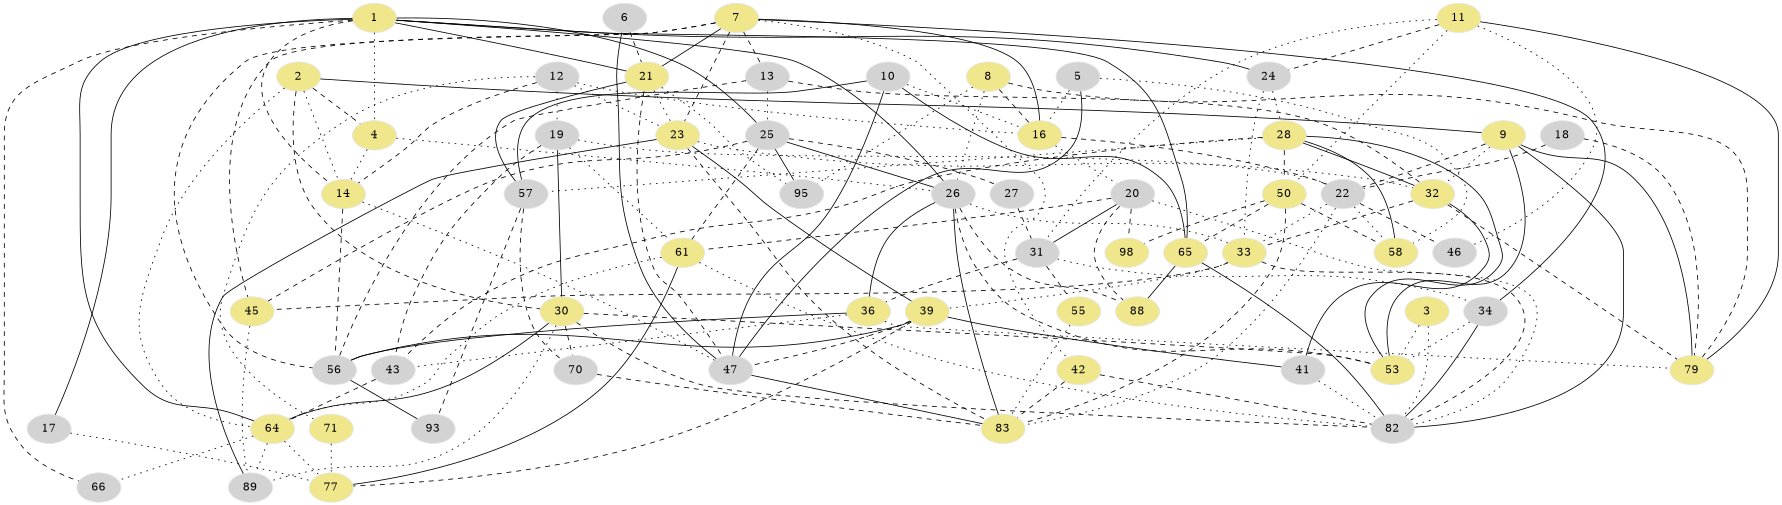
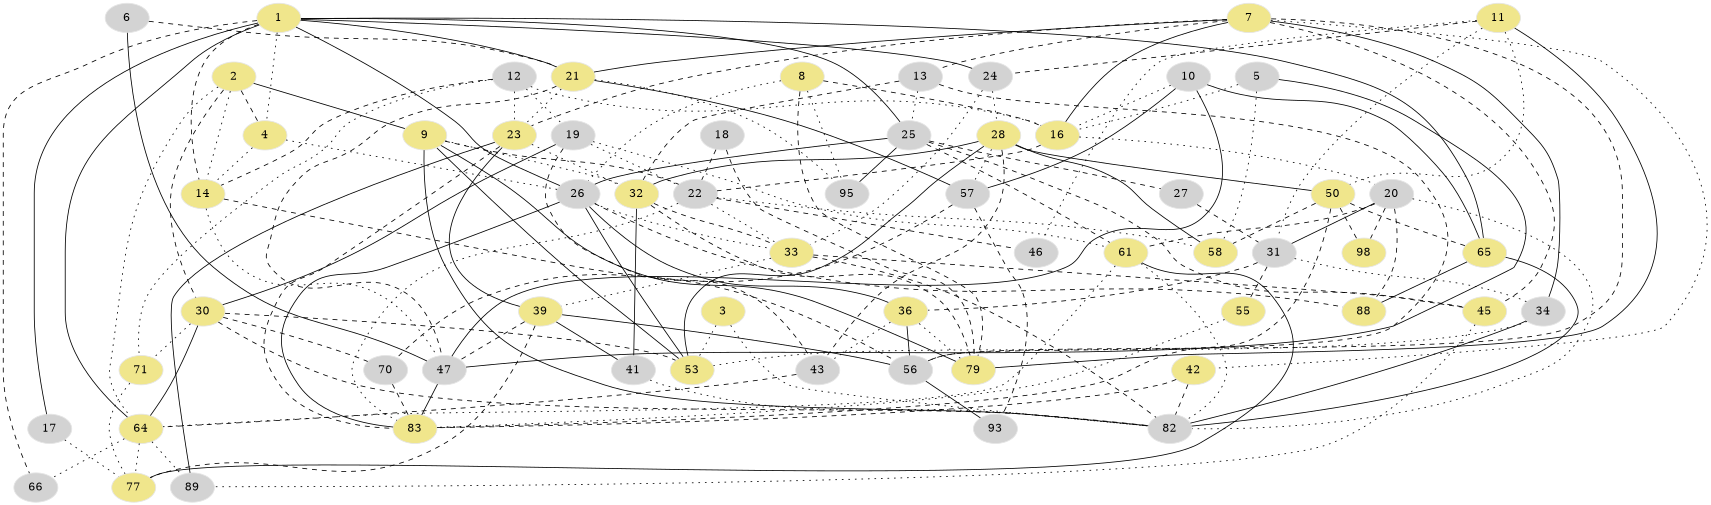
  graph {
    node [color=gray90 fillcolor=khaki style=filled]
    edge [style=dashed]
    1 [super="+38"]
    4 [super="+15"]
    14 [super="+75"]
    17 [fillcolor=lightgrey]
    21 [super="+62"]
    24 [fillcolor=lightgrey]
    25 [fillcolor=lightgrey super="+35"]
    26 [fillcolor=lightgrey super="+87"]
    64 [super="+73"]
    65
    66 [fillcolor=lightgrey]
    47 [fillcolor=lightgrey super="+76"]
    56 [fillcolor=lightgrey super="+90"]
    77 [super="+80"]
    23 [super="+85"]
    95 [fillcolor=lightgrey]
    57 [fillcolor=lightgrey super="+86"]
    33 [super="+40"]
    28 [super="+68"]
    45 [super="+96"]
    61 [super="+81"]
    27 [fillcolor=lightgrey]
    53 [super="+97"]
    88
    83 [super="+92"]
    36 [super="+59"]
    89 [fillcolor=lightgrey]
    82 [fillcolor=lightgrey super="+99"]
    2 [super="+60"]
    9 [super="+69"]
    30 [super="+94"]
    79
    22 [fillcolor=lightgrey super="+44"]
    32 [super="+48"]
    71
    70 [fillcolor=lightgrey]
    3
    16 [super="+91"]
    20 [fillcolor=lightgrey super="+67"]
    5 [fillcolor=lightgrey]
    58
    6 [fillcolor=lightgrey]
    7 [super="+29"]
    13 [fillcolor=lightgrey super="+74"]
    34 [fillcolor=lightgrey]
    42 [super="+51"]
    39 [super="+84"]
    93 [fillcolor=lightgrey]
    8 [super="+49"]
    46 [fillcolor=lightgrey super="+52"]
    41 [fillcolor=lightgrey]
    10 [fillcolor=lightgrey]
    11 [super="+72"]
    31 [fillcolor=lightgrey super="+54"]
    50 [super="+78"]
    55
    98
    12 [fillcolor=lightgrey super="+37"]
    19 [fillcolor=lightgrey super="+63"]
    43 [fillcolor=lightgrey]
    18 [fillcolor=lightgrey]
    1 -- 4 [style=dotted]
    1 -- 14
    1 -- 17 [style=solid]
    1 -- 21 [style=solid]
    1 -- 24 [style=solid]
    1 -- 25 [style=solid]
    1 -- 26 [style=solid]
    1 -- 64 [style=solid weight=2]
    1 -- 65 [style=solid]
    1 -- 66
    4 -- 14 [style=dotted]
    4 -- 26 [style=dotted]
    14 -- 47 [style=dotted]
    14 -- 56
    17 -- 77 [style=dotted]
    21 -- 47
    21 -- 23 [style=dotted]
    21 -- 95 [style=dotted]
    21 -- 57 [style=solid]
    24 -- 33 [style=dotted]
    24 -- 28 [style=dotted]
    25 -- 26 [style=solid]
    25 -- 95 [style=solid]
    25 -- 45
    25 -- 61
    25 -- 27
    26 -- 33 [style=dotted]
-   26 -- 53
+   26 -- 53 [style=solid]
    26 -- 88
    26 -- 83 [style=solid]
    26 -- 36 [style=solid weight=2]
    64 -- 66 [style=dotted]
    64 -- 77 [style=dotted]
    64 -- 89 [style=dotted]
    65 -- 88 [style=solid]
    65 -- 82 [style=solid]
    47 -- 83 [style=solid]
    56 -- 93 [style=solid]
    23 -- 83
    23 -- 89 [style=solid]
    23 -- 32 [style=dotted]
    23 -- 39 [style=solid]
    57 -- 70
    57 -- 93
    33 -- 45
    33 -- 82
    33 -- 39 [style=dotted]
    28 -- 57 [style=dotted]
    28 -- 53 [style=solid]
    28 -- 32 [style=solid]
    28 -- 58 [style=solid]
-   28 -- 50 [weight=2]
+   28 -- 50 [style=solid weight=2]
    28 -- 43
    45 -- 89 [style=dotted]
    61 -- 64 [style=dotted]
    61 -- 77 [style=solid]
    61 -- 82 [style=dotted]
    27 -- 31
    36 -- 56 [style=solid]
    36 -- 79 [style=dotted]
    36 -- 43 [style=dotted]
    2 -- 4
    2 -- 14 [style=dotted]
    2 -- 64 [style=dotted]
    2 -- 9 [style=solid]
    2 -- 30
    9 -- 53 [style=solid]
    9 -- 82 [style=solid]
    9 -- 79 [style=solid]
    9 -- 22
    9 -- 32 [style=dotted]
    30 -- 64 [style=solid]
    30 -- 53
    30 -- 82
-   30 -- 89 [style=dotted]
+   30 -- 71 [style=dotted]
    30 -- 70
    22 -- 33 [style=dotted]
    22 -- 83 [style=dotted]
    22 -- 58 [style=dotted]
    22 -- 46 [weight=2]
    32 -- 33 [weight=2]
    32 -- 79
    32 -- 41 [style=solid]
    71 -- 77 [style=dotted]
    70 -- 83
    3 -- 53 [style=dotted weight=2]
    3 -- 82 [style=dotted]
    16 -- 22
    16 -- 20 [style=dotted]
    20 -- 61
    20 -- 88
    20 -- 82 [style=dotted]
    20 -- 31 [style=solid]
    20 -- 98
    5 -- 47 [style=solid]
    5 -- 16 [style=dotted]
    5 -- 58 [style=dotted]
    6 -- 21
    6 -- 47 [style=solid]
    7 -- 21 [style=solid]
    7 -- 56
    7 -- 23
    7 -- 45
    7 -- 16 [style=solid]
    7 -- 13
    7 -- 34 [style=solid]
    7 -- 42 [style=dotted]
    13 -- 25 [style=dotted]
    13 -- 56
    13 -- 32
    34 -- 53 [style=dotted]
    34 -- 82 [style=solid]
    42 -- 83
    42 -- 82
    39 -- 47
    39 -- 56 [style=solid]
    39 -- 77
    39 -- 41 [style=solid]
    8 -- 26 [style=dotted]
    8 -- 95 [style=dotted]
    8 -- 79
    8 -- 16
    41 -- 82 [style=dotted]
    10 -- 65 [style=solid]
    10 -- 47 [style=solid]
    10 -- 57 [style=solid]
    10 -- 16 [style=dotted]
    11 -- 24
    11 -- 79 [style=solid]
    11 -- 46 [style=dotted]
    11 -- 31 [style=dotted]
    11 -- 50 [style=dotted]
    31 -- 36
    31 -- 34 [style=dotted]
    31 -- 55
    50 -- 65
    50 -- 83
    50 -- 58
    50 -- 98
    55 -- 83 [style=dotted]
    12 -- 14
    12 -- 23 [style=dotted]
    12 -- 71 [style=dotted]
    12 -- 16 [style=dotted]
    12 -- 19 [style=dotted]
    19 -- 61 [style=dotted]
    19 -- 30 [style=solid]
    19 -- 22 [style=dotted]
    19 -- 43
    43 -- 64
    18 -- 79
    18 -- 22
  }
